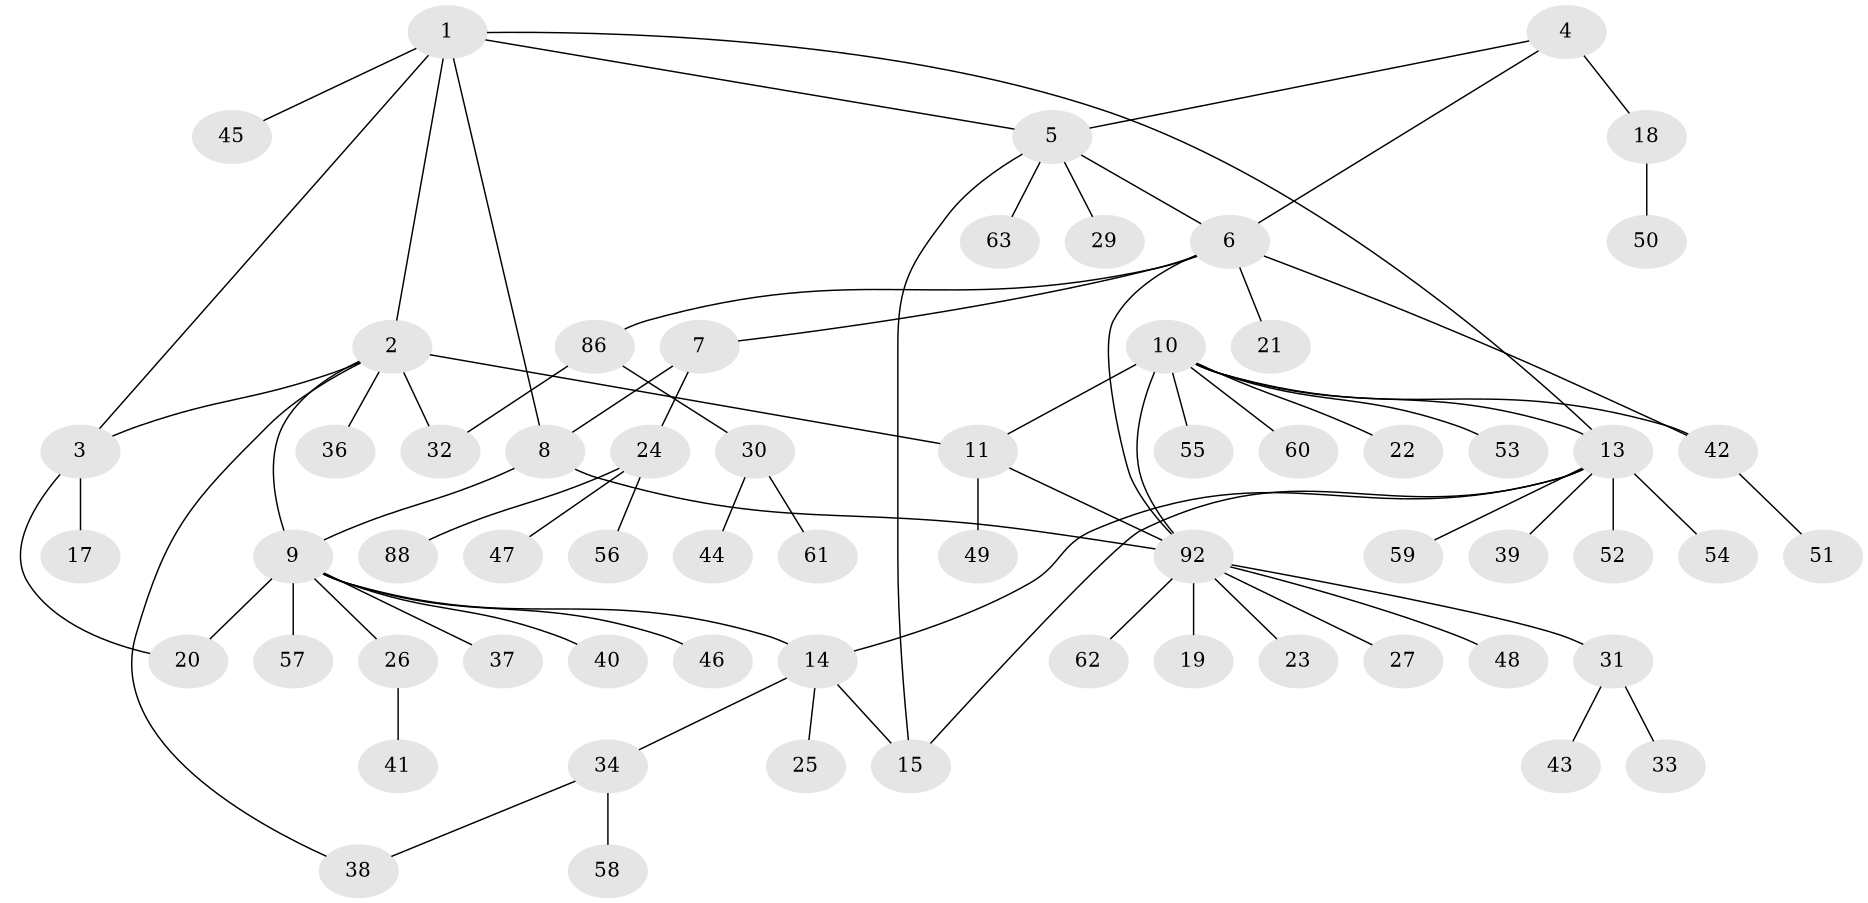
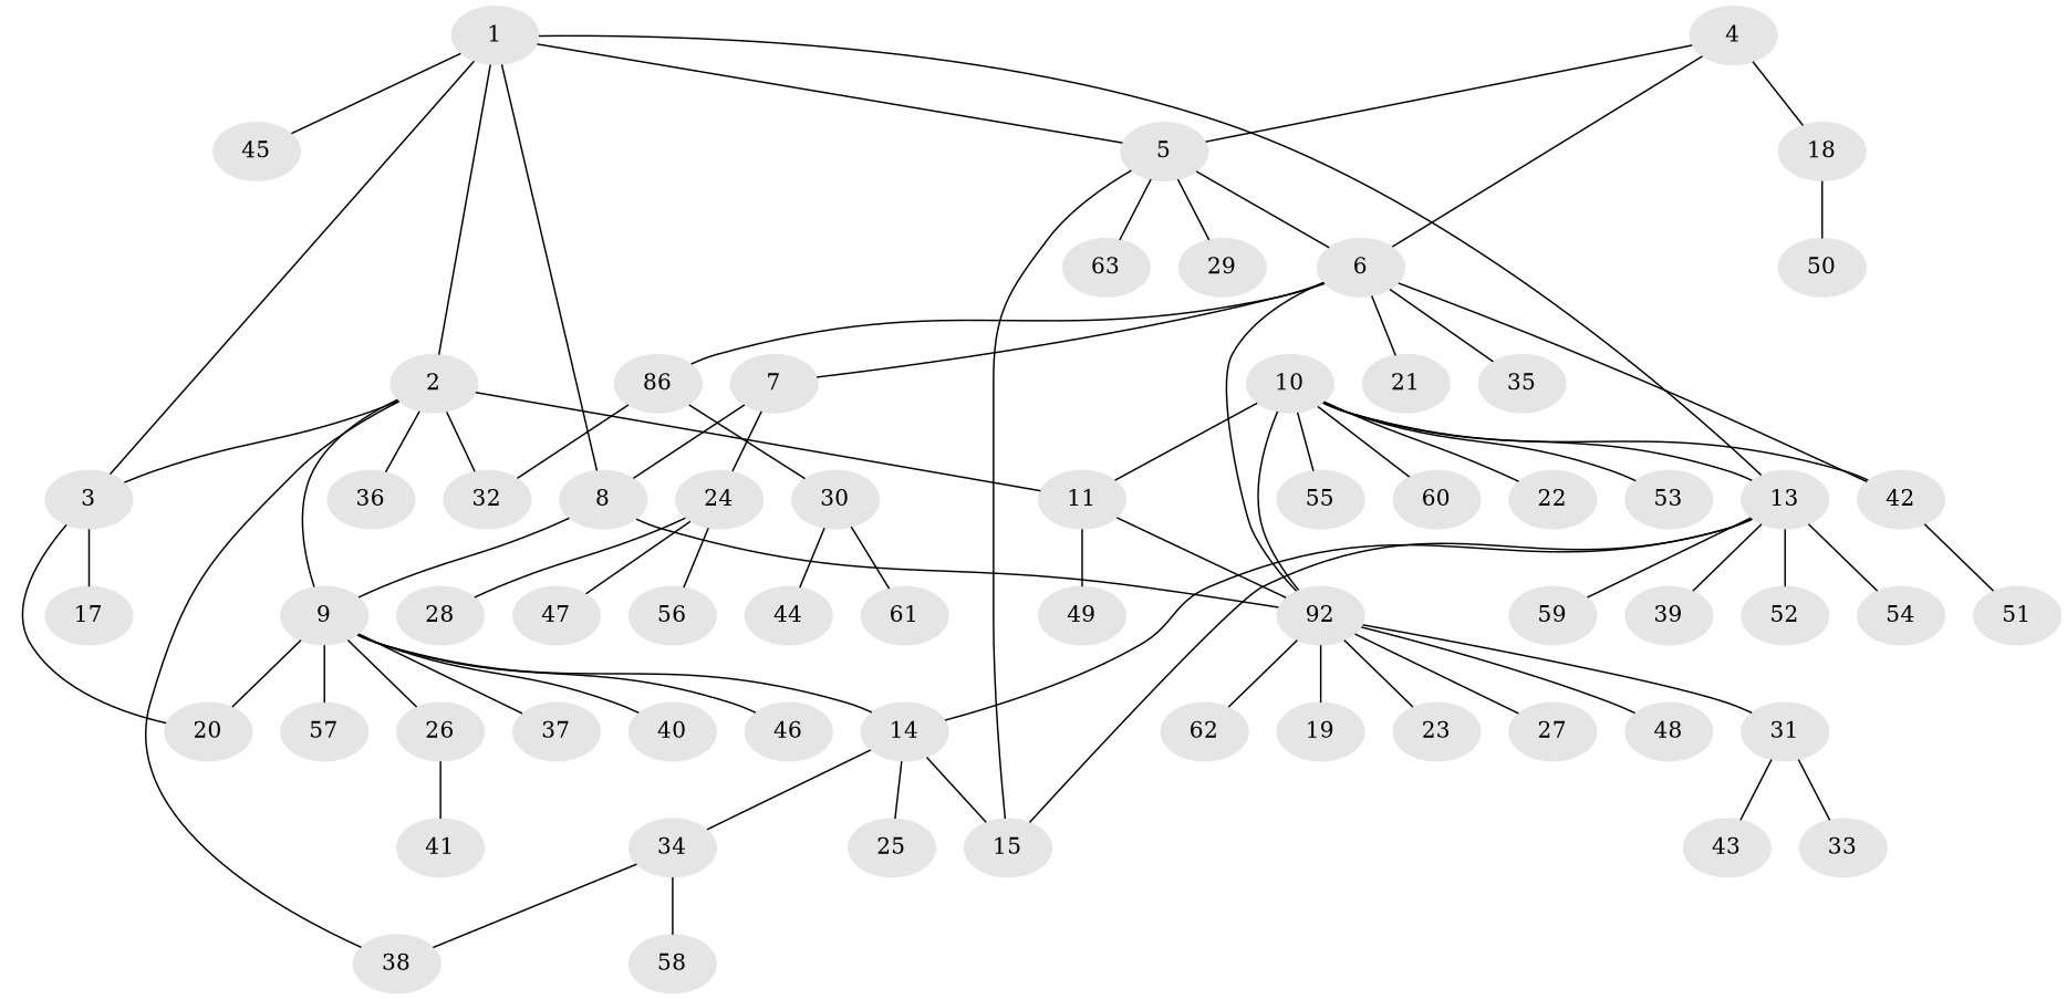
  graph {
    node [color=gray90 style=filled]
    1
    2
    3
    5
    8
    13
    45
    11
    32
    36
    38
    9
    17
    20
    6
    15
    29
    63
    n19 [label=92]
    14
    39
    52
    54
    59
    49
    4
    18
    7
    n29 [label=86]
    21
+   35
    42
    50
    24
    19
    23
    27
    31
    48
    62
    30
    51
    26
    37
    40
    46
    57
-   28 [label=88]
+   28
    47
    56
    25
    34
    41
    10
    22
    53
    55
    60
    33
    43
    58
    44
    61
    1 -- 2
    1 -- 3
    1 -- 5
    1 -- 8
    1 -- 13
    1 -- 45
    2 -- 3
    2 -- 11
    2 -- 32
    2 -- 36
    2 -- 38
    2 -- 9
    3 -- 17
    3 -- 20
    5 -- 6
    5 -- 15
    5 -- 29
    5 -- 63
    8 -- 9
    8 -- n19
    13 -- 15
    13 -- 14
    13 -- 39
    13 -- 52
    13 -- 54
    13 -- 59
    11 -- n19
    11 -- 49
    9 -- 20
    9 -- 14
    9 -- 26
    9 -- 37
    9 -- 40
    9 -- 46
    9 -- 57
    6 -- n19
    6 -- 7
    6 -- n29
    6 -- 21
+   6 -- 35
    6 -- 42
    n19 -- 19
    n19 -- 23
    n19 -- 27
    n19 -- 31
    n19 -- 48
    n19 -- 62
    14 -- 15
    14 -- 25
    14 -- 34
    4 -- 5
    4 -- 6
    4 -- 18
    18 -- 50
    7 -- 8
    7 -- 24
    n29 -- 32
    n29 -- 30
    42 -- 51
    24 -- 28
    24 -- 47
    24 -- 56
    31 -- 33
    31 -- 43
    30 -- 44
    30 -- 61
    26 -- 41
    34 -- 38
    34 -- 58
    10 -- 13
    10 -- 11
    10 -- n19
    10 -- 42
    10 -- 22
    10 -- 53
    10 -- 55
    10 -- 60
  }
